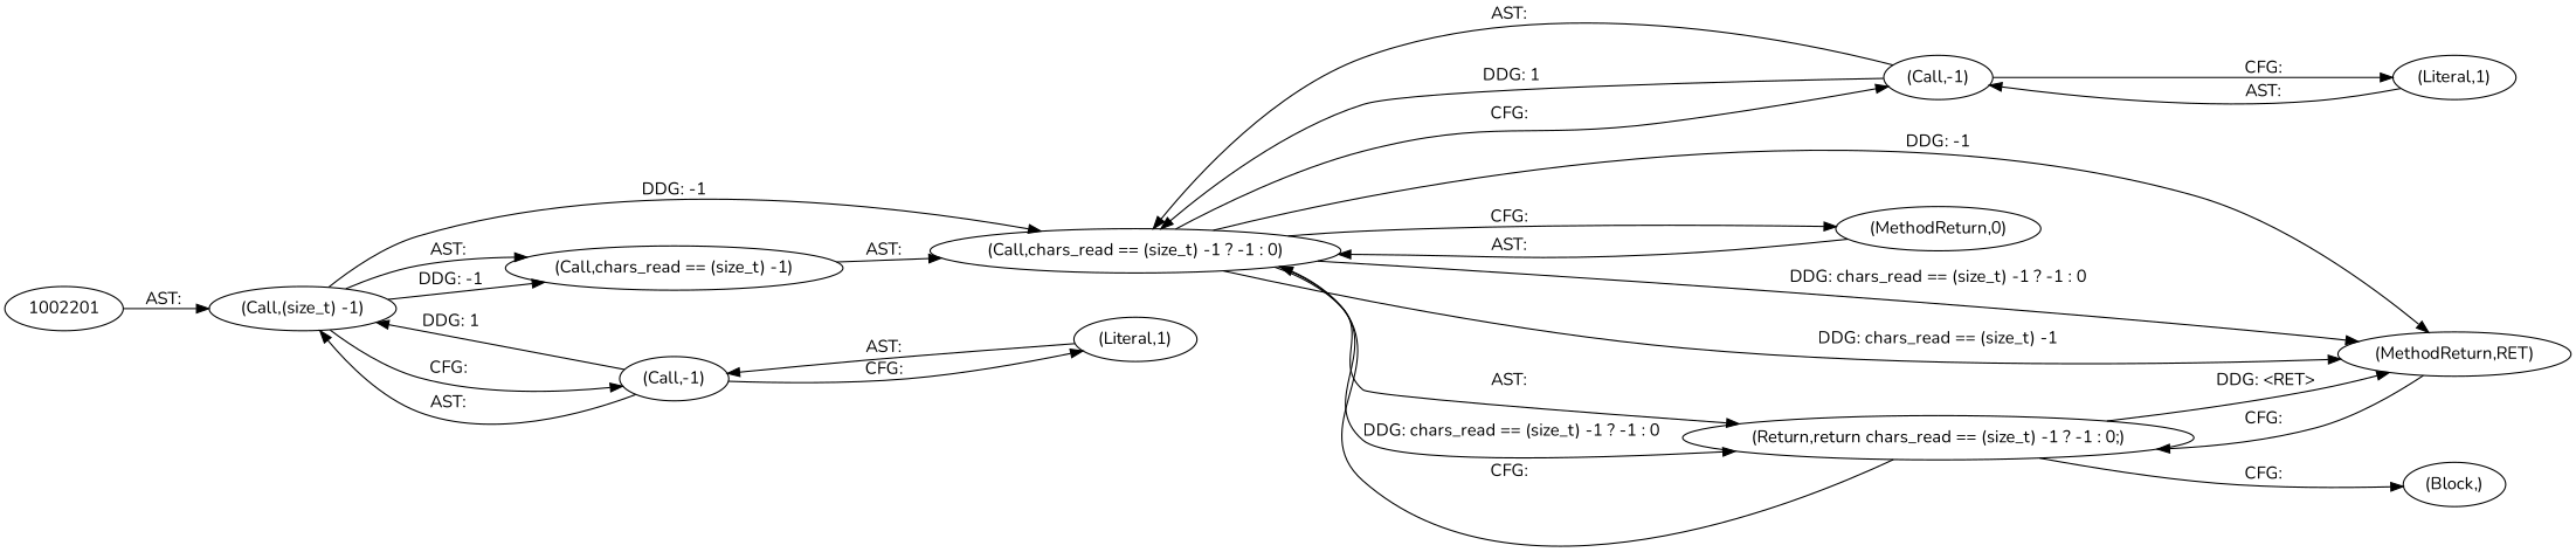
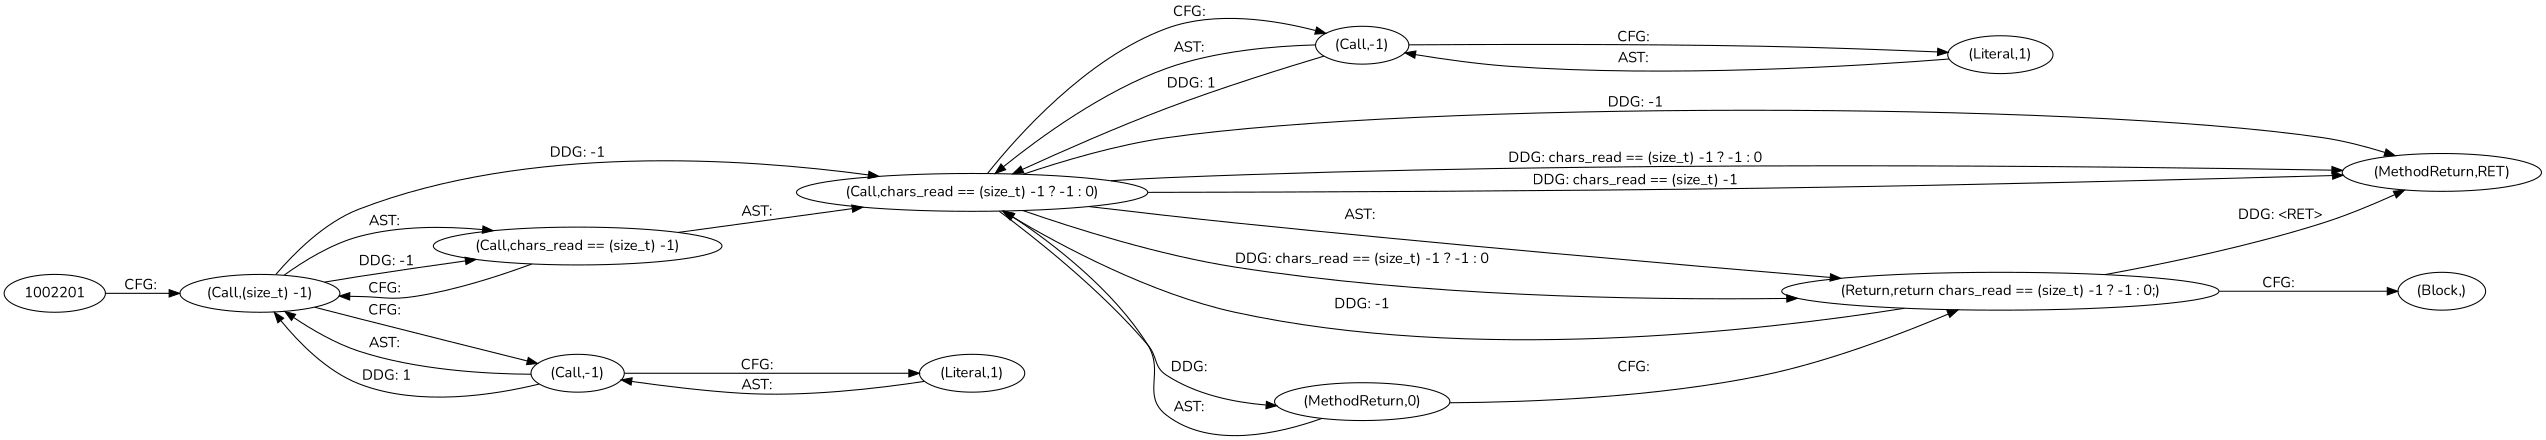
  digraph {
    fontname=Nunito
    rankdir=LR
    node [fontname=Nunito]
    edge [fontname=Nunito]
    n1 [label="(Call,chars_read == (size_t) -1 ? -1 : 0)"]
    n2 [label="(Call,-1)"]
    n3 [label="(Return,return chars_read == (size_t) -1 ? -1 : 0;)"]
    n4 [label="(MethodReturn,0)"]
    n5 [label="(MethodReturn,RET)"]
    n6 [label="(Literal,1)"]
    n7 [label="(Block,)"]
    n8 [label="(Call,(size_t) -1)"]
    n9 [label="(Call,-1)"]
    n10 [label="(Call,chars_read == (size_t) -1)"]
    n11 [label="(Literal,1)"]
    1002201
    n1 -> n2 [label="CFG: "]
    n1 -> n3 [label="AST: "]
    n1 -> n3 [label="DDG: chars_read == (size_t) -1 ? -1 : 0"]
-   n1 -> n4 [label="CFG: "]
+   n1 -> n4 [label="DDG: "]
    n1 -> n5 [label="DDG: -1"]
    n1 -> n5 [label="DDG: chars_read == (size_t) -1 ? -1 : 0"]
    n1 -> n5 [label="DDG: chars_read == (size_t) -1"]
    n2 -> n1 [label="AST: "]
    n2 -> n1 [label="DDG: 1"]
    n2 -> n6 [label="CFG: "]
-   n3 -> n1 [label="CFG: "]
+   n3 -> n1 [label="DDG: -1"]
    n3 -> n5 [label="DDG: <RET>"]
    n3 -> n7 [label="CFG: "]
    n4 -> n1 [label="AST: "]
-   n5 -> n3 [label="CFG: "]
+   n4 -> n3 [label="CFG: "]
    n6 -> n2 [label="AST: "]
    n8 -> n1 [label="DDG: -1"]
    n8 -> n9 [label="CFG: "]
    n8 -> n10 [label="AST: "]
    n8 -> n10 [label="DDG: -1"]
    n9 -> n8 [label="AST: "]
    n9 -> n8 [label="DDG: 1"]
    n9 -> n11 [label="CFG: "]
    n10 -> n1 [label="AST: "]
+   n10 -> n8 [label="CFG: "]
    n11 -> n9 [label="AST: "]
-   1002201 -> n8 [label="AST: "]
+   1002201 -> n8 [label="CFG: "]
  }
